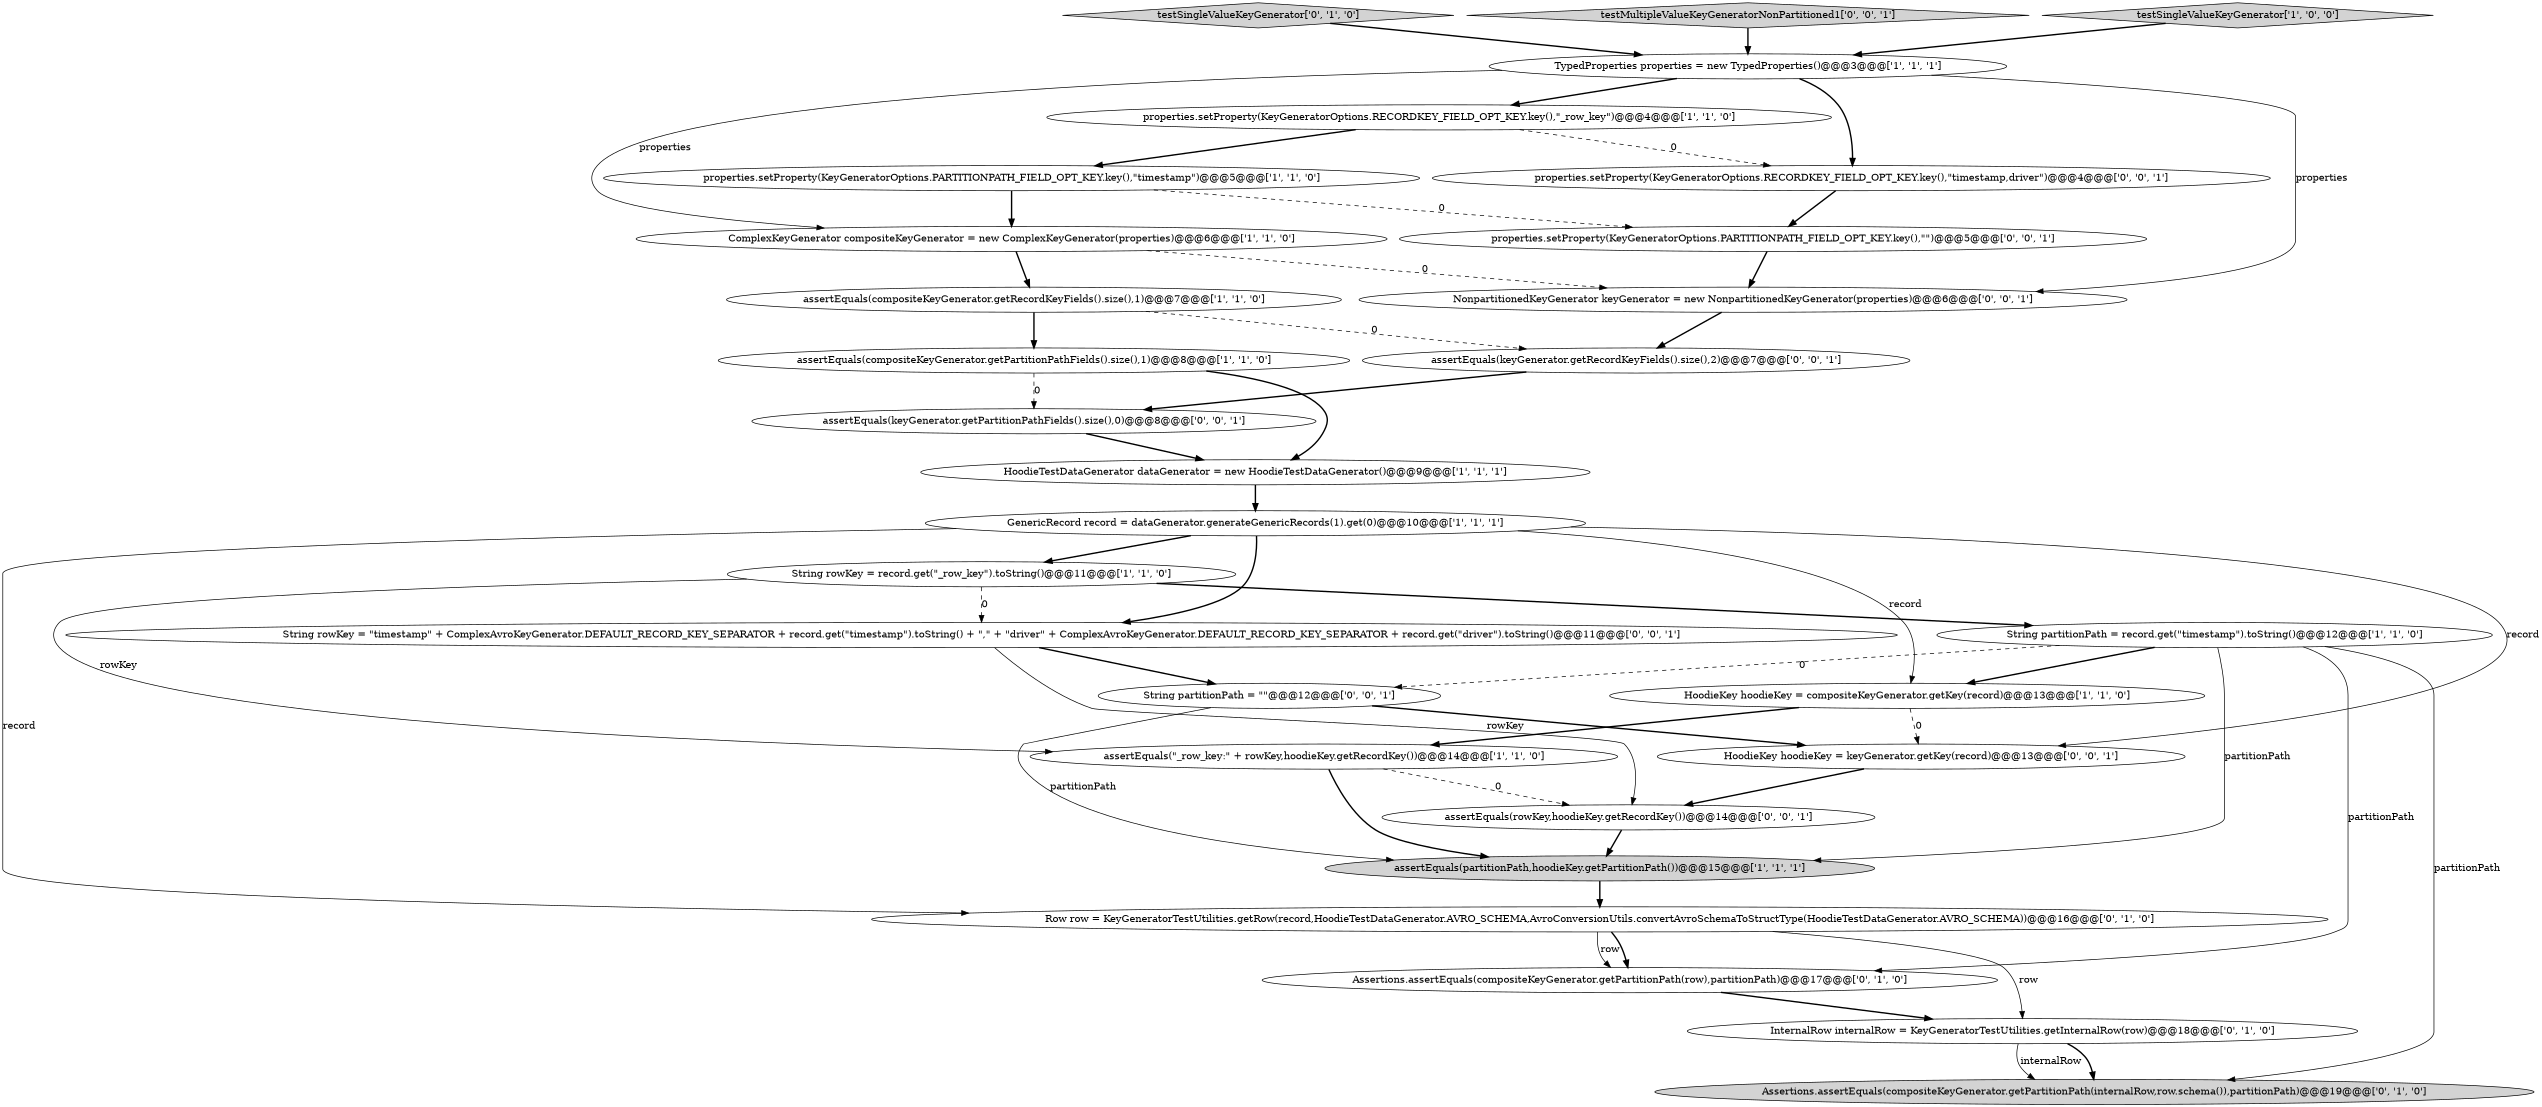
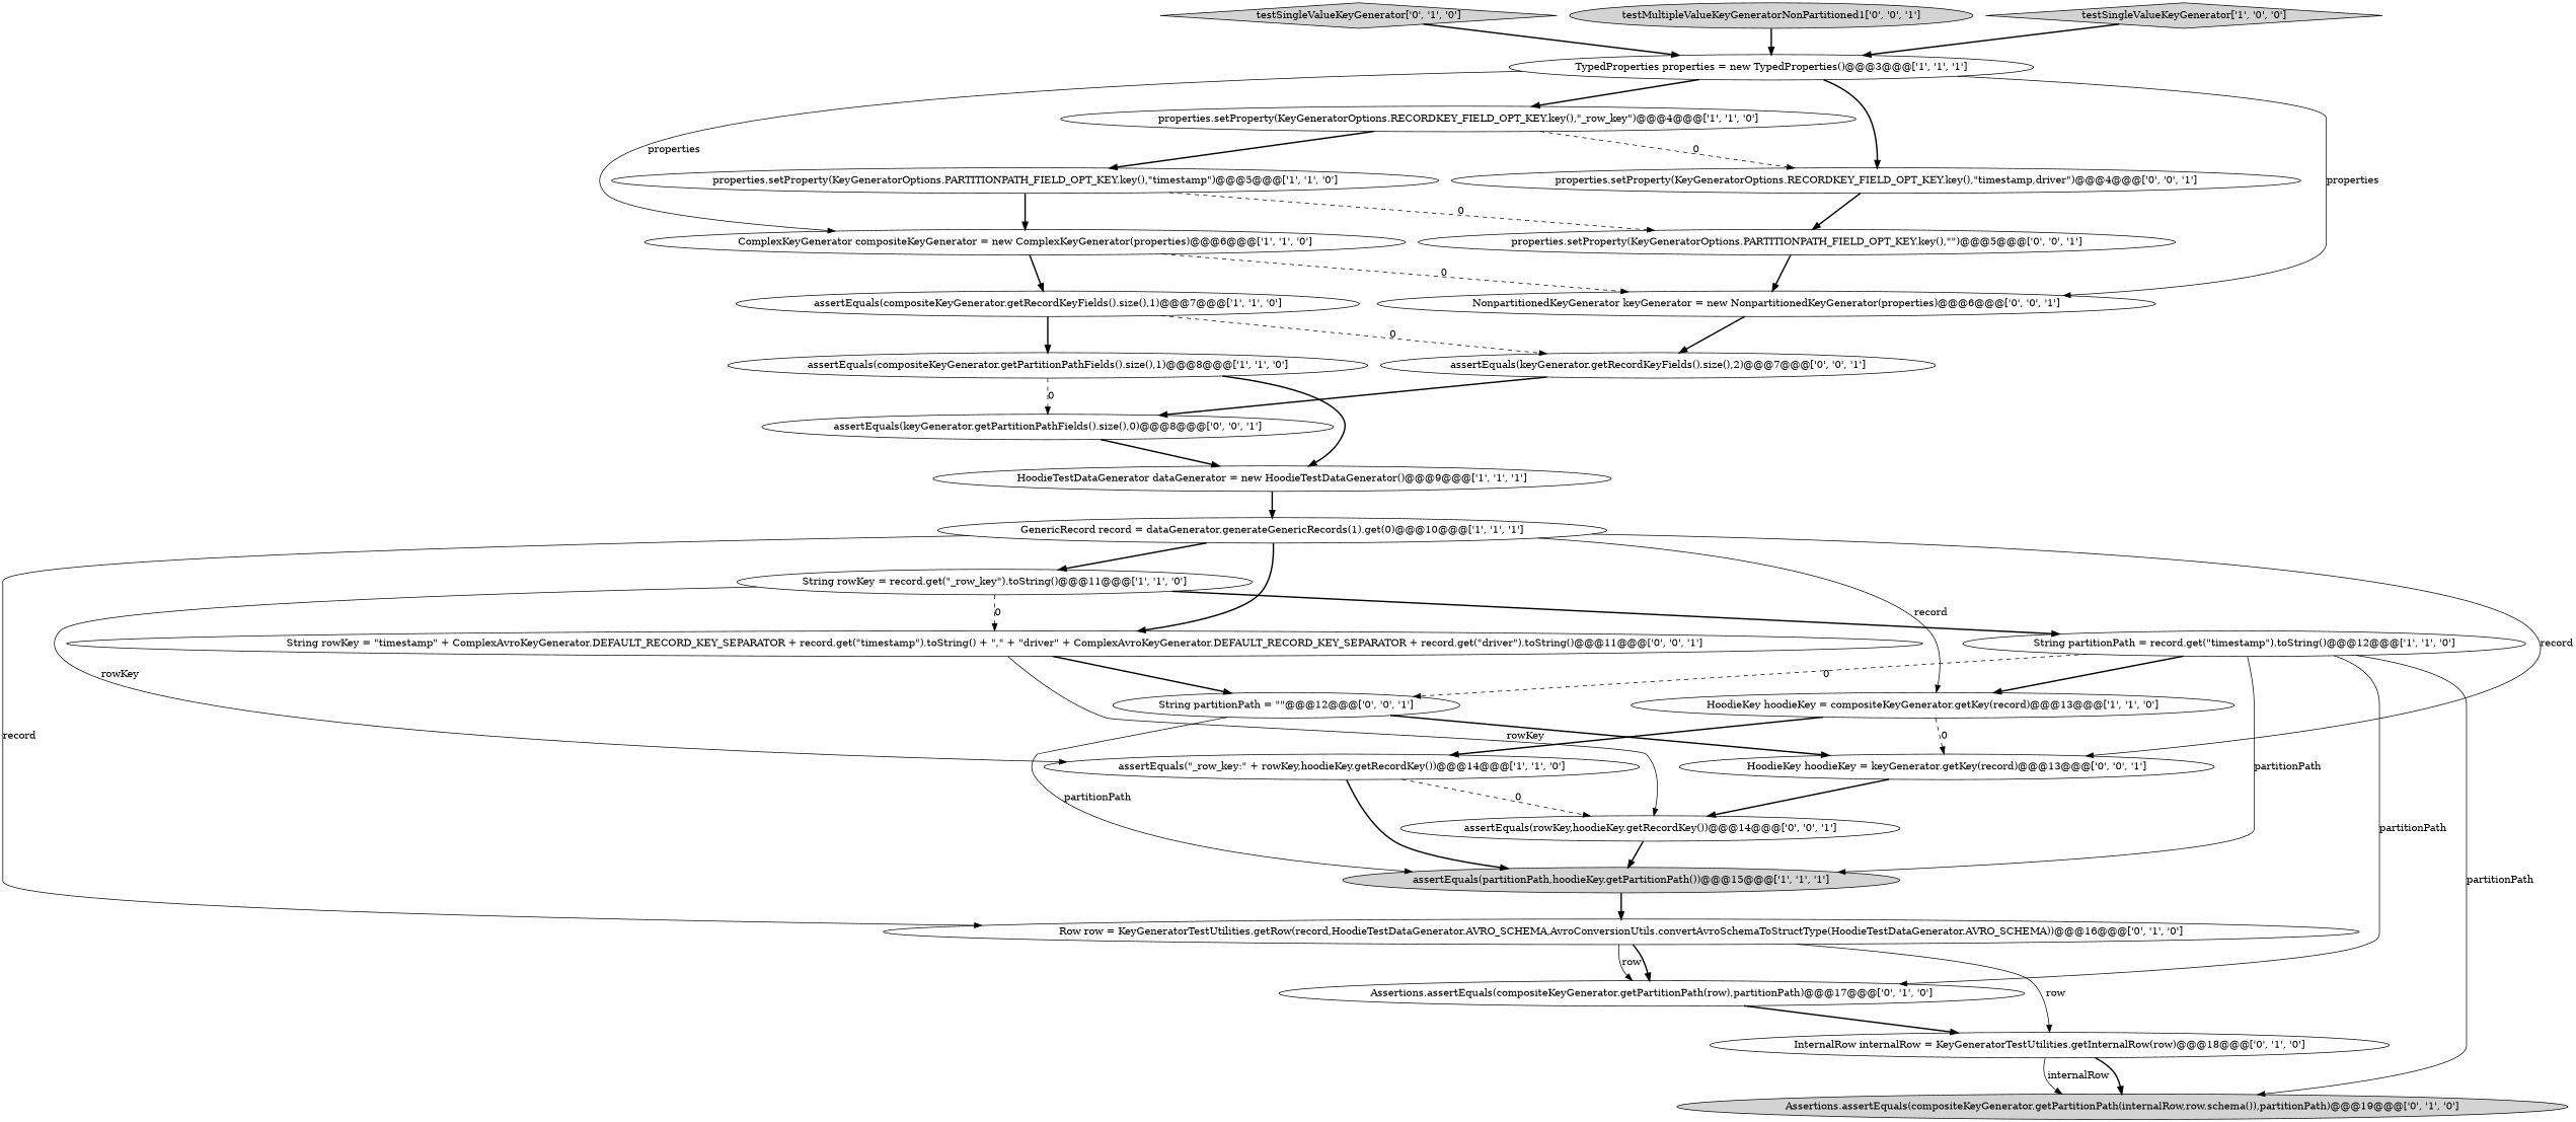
  digraph {
    node [fillcolor=white shape=ellipse style=filled]
    edge [style=bold]
    n1 [label="assertEquals(keyGenerator.getRecordKeyFields().size(),2)@@@7@@@['0', '0', '1']"]
    n2 [label="assertEquals(keyGenerator.getPartitionPathFields().size(),0)@@@8@@@['0', '0', '1']"]
    n3 [fillcolor=lightgray label="testSingleValueKeyGenerator['0', '1', '0']" shape=diamond]
    n4 [label="TypedProperties properties = new TypedProperties()@@@3@@@['1', '1', '1']"]
    n5 [label="HoodieKey hoodieKey = keyGenerator.getKey(record)@@@13@@@['0', '0', '1']"]
    n6 [label="assertEquals(rowKey,hoodieKey.getRecordKey())@@@14@@@['0', '0', '1']"]
    n7 [fillcolor=lightgray label="Assertions.assertEquals(compositeKeyGenerator.getPartitionPath(internalRow,row.schema()),partitionPath)@@@19@@@['0', '1', '0']"]
    n8 [label="InternalRow internalRow = KeyGeneratorTestUtilities.getInternalRow(row)@@@18@@@['0', '1', '0']"]
    n9 [label="properties.setProperty(KeyGeneratorOptions.RECORDKEY_FIELD_OPT_KEY.key(),\"timestamp,driver\")@@@4@@@['0', '0', '1']"]
    n10 [label="properties.setProperty(KeyGeneratorOptions.PARTITIONPATH_FIELD_OPT_KEY.key(),\"\")@@@5@@@['0', '0', '1']"]
    n11 [label="GenericRecord record = dataGenerator.generateGenericRecords(1).get(0)@@@10@@@['1', '1', '1']"]
    n12 [label="String rowKey = \"timestamp\" + ComplexAvroKeyGenerator.DEFAULT_RECORD_KEY_SEPARATOR + record.get(\"timestamp\").toString() + \",\" + \"driver\" + ComplexAvroKeyGenerator.DEFAULT_RECORD_KEY_SEPARATOR + record.get(\"driver\").toString()@@@11@@@['0', '0', '1']"]
    n13 [label="Row row = KeyGeneratorTestUtilities.getRow(record,HoodieTestDataGenerator.AVRO_SCHEMA,AvroConversionUtils.convertAvroSchemaToStructType(HoodieTestDataGenerator.AVRO_SCHEMA))@@@16@@@['0', '1', '0']"]
    n14 [label="HoodieKey hoodieKey = compositeKeyGenerator.getKey(record)@@@13@@@['1', '1', '0']"]
    n15 [label="String rowKey = record.get(\"_row_key\").toString()@@@11@@@['1', '1', '0']"]
    n16 [label="HoodieTestDataGenerator dataGenerator = new HoodieTestDataGenerator()@@@9@@@['1', '1', '1']"]
-   n17 [fillcolor=lightgray label="testMultipleValueKeyGeneratorNonPartitioned1['0', '0', '1']" shape=diamond]
+   n17 [fillcolor=lightgray label="testMultipleValueKeyGeneratorNonPartitioned1['0', '0', '1']"]
    n18 [label="assertEquals(compositeKeyGenerator.getRecordKeyFields().size(),1)@@@7@@@['1', '1', '0']"]
    n19 [label="assertEquals(compositeKeyGenerator.getPartitionPathFields().size(),1)@@@8@@@['1', '1', '0']"]
    n20 [label="String partitionPath = \"\"@@@12@@@['0', '0', '1']"]
    n21 [label="Assertions.assertEquals(compositeKeyGenerator.getPartitionPath(row),partitionPath)@@@17@@@['0', '1', '0']"]
    n22 [label="ComplexKeyGenerator compositeKeyGenerator = new ComplexKeyGenerator(properties)@@@6@@@['1', '1', '0']"]
    n23 [label="NonpartitionedKeyGenerator keyGenerator = new NonpartitionedKeyGenerator(properties)@@@6@@@['0', '0', '1']"]
    n24 [label="properties.setProperty(KeyGeneratorOptions.RECORDKEY_FIELD_OPT_KEY.key(),\"_row_key\")@@@4@@@['1', '1', '0']"]
    n25 [fillcolor=lightgray label="testSingleValueKeyGenerator['1', '0', '0']" shape=diamond]
    n26 [fillcolor=lightgray label="assertEquals(partitionPath,hoodieKey.getPartitionPath())@@@15@@@['1', '1', '1']"]
    n27 [label="assertEquals(\"_row_key:\" + rowKey,hoodieKey.getRecordKey())@@@14@@@['1', '1', '0']"]
    n28 [label="properties.setProperty(KeyGeneratorOptions.PARTITIONPATH_FIELD_OPT_KEY.key(),\"timestamp\")@@@5@@@['1', '1', '0']"]
    n29 [label="String partitionPath = record.get(\"timestamp\").toString()@@@12@@@['1', '1', '0']"]
    n1 -> n2
    n2 -> n16
    n3 -> n4
    n4 -> n9
    n4 -> n22 [label=properties style=solid]
    n4 -> n23 [label=properties style=solid]
    n4 -> n24
    n5 -> n6
    n6 -> n26
    n8 -> n7
    n8 -> n7 [label=internalRow style=solid]
    n9 -> n10
    n10 -> n23
    n11 -> n5 [label=record style=solid]
    n11 -> n12
    n11 -> n13 [label=record style=solid]
    n11 -> n14 [label=record style=solid]
    n11 -> n15
    n12 -> n6 [label=rowKey style=solid]
    n12 -> n20
    n13 -> n8 [label=row style=solid]
    n13 -> n21 [label=row style=solid]
    n13 -> n21
    n14 -> n5 [label=0 style=dashed]
    n14 -> n27
    n15 -> n12 [label=0 style=dashed]
    n15 -> n27 [label=rowKey style=solid]
    n15 -> n29
    n16 -> n11
    n17 -> n4
    n18 -> n1 [label=0 style=dashed]
    n18 -> n19
    n19 -> n2 [label=0 style=dashed]
    n19 -> n16
    n20 -> n5
    n20 -> n26 [label=partitionPath style=solid]
    n21 -> n8
    n22 -> n18
    n22 -> n23 [label=0 style=dashed]
    n23 -> n1
    n24 -> n9 [label=0 style=dashed]
    n24 -> n28
    n25 -> n4
    n26 -> n13
    n27 -> n6 [label=0 style=dashed]
    n27 -> n26
    n28 -> n10 [label=0 style=dashed]
    n28 -> n22
    n29 -> n7 [label=partitionPath style=solid]
    n29 -> n14
    n29 -> n20 [label=0 style=dashed]
    n29 -> n21 [label=partitionPath style=solid]
    n29 -> n26 [label=partitionPath style=solid]
  }
